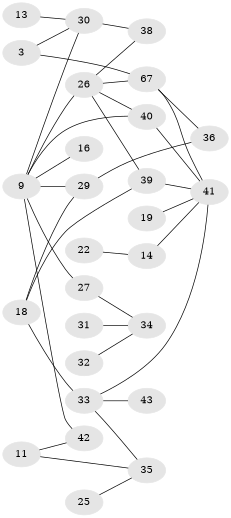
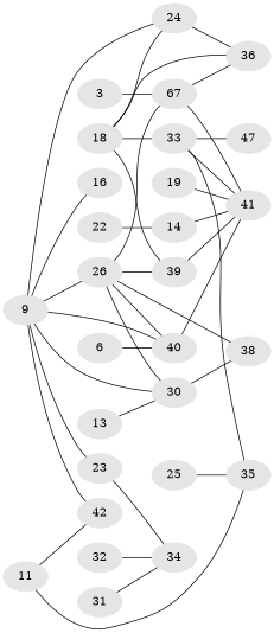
  graph {
    rankdir=LR
    node [color=gray90 style=filled]
    edge [weight=1.0]
    n1 [label=67]
    3
    30
    41
    36
    38
+   6
    40
    9
    16
-   23 [label=27]
-   24 [label=29]
+   23
+   24
    26
    42
    34
    39
    11
    35
    13
    14
    18
    33
-   43
+   43 [label=47]
    19
    22
    25
    31
    32
    n1 -- 41
    n1 -- 36
    3 -- n1
-   3 -- 30
+   26 -- 30
    30 -- 38
+   6 -- 40
    40 -- 41
    9 -- 30
    9 -- 40
    9 -- 16
    9 -- 23 [weight=2.0]
    9 -- 24 [weight=2.0]
    9 -- 26
    9 -- 42
    23 -- 34
    24 -- 36
    26 -- n1
    26 -- 38
    26 -- 40
    26 -- 39
    39 -- 41
    11 -- 42
    11 -- 35
    13 -- 30
    14 -- 41
+   18 -- 36
    18 -- 24
    18 -- 39
    18 -- 33 [weight=2.0]
    33 -- 41
    33 -- 35
    33 -- 43
    19 -- 41
    22 -- 14
    25 -- 35
    31 -- 34
    32 -- 34
  }
